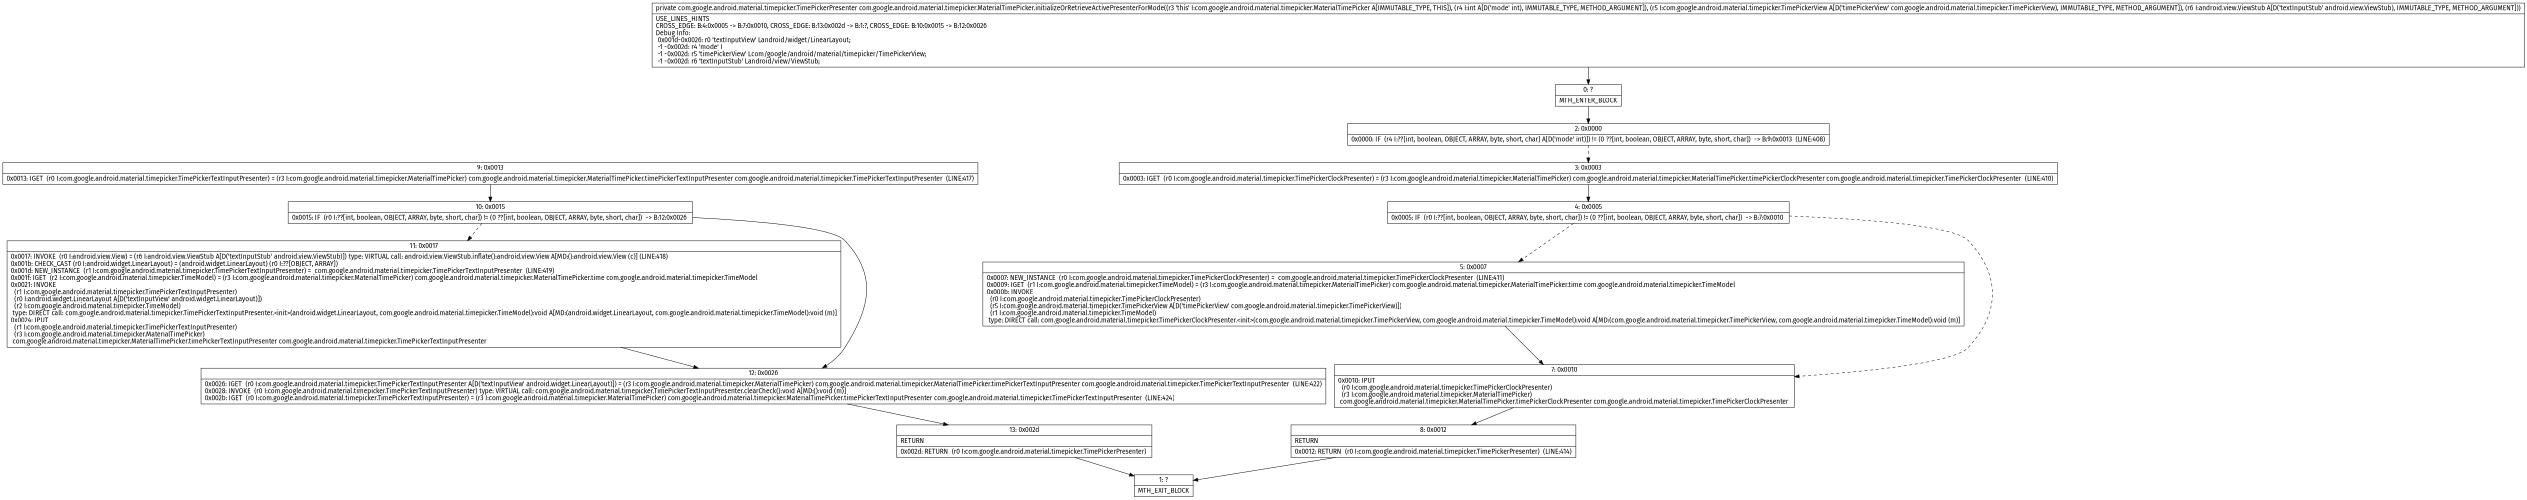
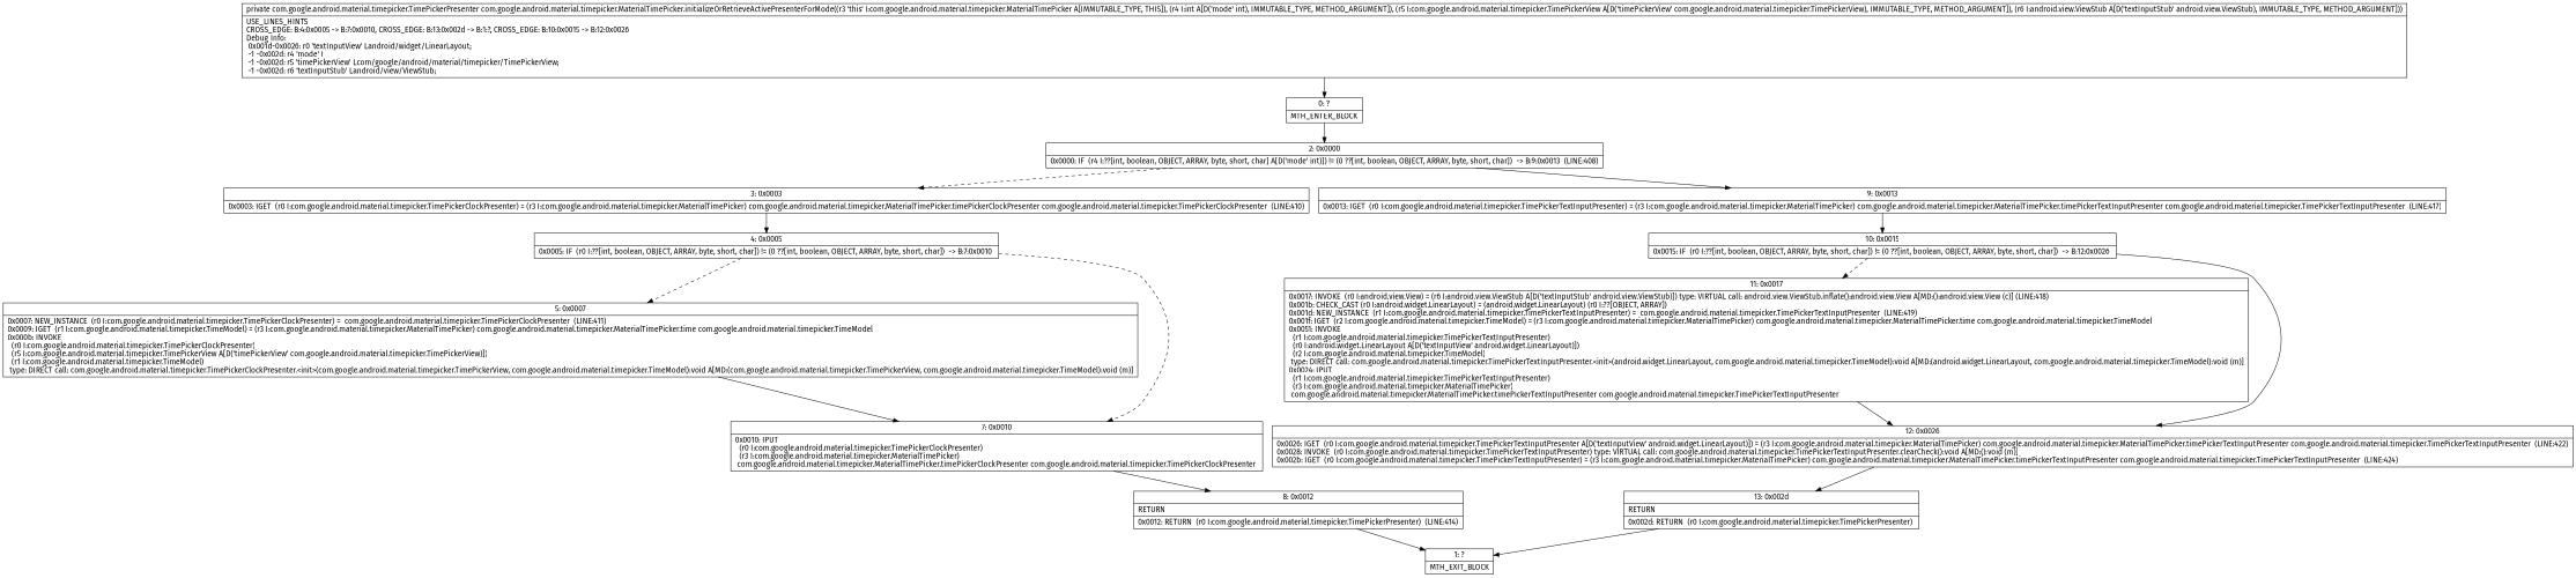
  digraph {
    fontname="Fira Sans"
    node [fontname="Fira Sans" shape=record]
    edge [fontname="Fira Sans"]
    n1 [label="{0\:\ ?|MTH_ENTER_BLOCK\l}"]
    n2 [label="{2\:\ 0x0000|0x0000: IF  (r4 I:??[int, boolean, OBJECT, ARRAY, byte, short, char] A[D('mode' int)]) != (0 ??[int, boolean, OBJECT, ARRAY, byte, short, char])  \-\> B:9:0x0013  (LINE:408)\l}"]
    n3 [label="{3\:\ 0x0003|0x0003: IGET  (r0 I:com.google.android.material.timepicker.TimePickerClockPresenter) = (r3 I:com.google.android.material.timepicker.MaterialTimePicker) com.google.android.material.timepicker.MaterialTimePicker.timePickerClockPresenter com.google.android.material.timepicker.TimePickerClockPresenter  (LINE:410)\l}"]
    n4 [label="{9\:\ 0x0013|0x0013: IGET  (r0 I:com.google.android.material.timepicker.TimePickerTextInputPresenter) = (r3 I:com.google.android.material.timepicker.MaterialTimePicker) com.google.android.material.timepicker.MaterialTimePicker.timePickerTextInputPresenter com.google.android.material.timepicker.TimePickerTextInputPresenter  (LINE:417)\l}"]
    n5 [label="{4\:\ 0x0005|0x0005: IF  (r0 I:??[int, boolean, OBJECT, ARRAY, byte, short, char]) != (0 ??[int, boolean, OBJECT, ARRAY, byte, short, char])  \-\> B:7:0x0010 \l}"]
    n6 [label="{10\:\ 0x0015|0x0015: IF  (r0 I:??[int, boolean, OBJECT, ARRAY, byte, short, char]) != (0 ??[int, boolean, OBJECT, ARRAY, byte, short, char])  \-\> B:12:0x0026 \l}"]
    n7 [label="{5\:\ 0x0007|0x0007: NEW_INSTANCE  (r0 I:com.google.android.material.timepicker.TimePickerClockPresenter) =  com.google.android.material.timepicker.TimePickerClockPresenter  (LINE:411)\l0x0009: IGET  (r1 I:com.google.android.material.timepicker.TimeModel) = (r3 I:com.google.android.material.timepicker.MaterialTimePicker) com.google.android.material.timepicker.MaterialTimePicker.time com.google.android.material.timepicker.TimeModel \l0x000b: INVOKE  \l  (r0 I:com.google.android.material.timepicker.TimePickerClockPresenter)\l  (r5 I:com.google.android.material.timepicker.TimePickerView A[D('timePickerView' com.google.android.material.timepicker.TimePickerView)])\l  (r1 I:com.google.android.material.timepicker.TimeModel)\l type: DIRECT call: com.google.android.material.timepicker.TimePickerClockPresenter.\<init\>(com.google.android.material.timepicker.TimePickerView, com.google.android.material.timepicker.TimeModel):void A[MD:(com.google.android.material.timepicker.TimePickerView, com.google.android.material.timepicker.TimeModel):void (m)]\l}"]
    n8 [label="{7\:\ 0x0010|0x0010: IPUT  \l  (r0 I:com.google.android.material.timepicker.TimePickerClockPresenter)\l  (r3 I:com.google.android.material.timepicker.MaterialTimePicker)\l com.google.android.material.timepicker.MaterialTimePicker.timePickerClockPresenter com.google.android.material.timepicker.TimePickerClockPresenter \l}"]
    n9 [label="{8\:\ 0x0012|RETURN\l|0x0012: RETURN  (r0 I:com.google.android.material.timepicker.TimePickerPresenter)  (LINE:414)\l}"]
    n10 [label="{1\:\ ?|MTH_EXIT_BLOCK\l}"]
-   n11 [label="{11\:\ 0x0017|0x0017: INVOKE  (r0 I:android.view.View) = (r6 I:android.view.ViewStub A[D('textInputStub' android.view.ViewStub)]) type: VIRTUAL call: android.view.ViewStub.inflate():android.view.View A[MD:():android.view.View (c)] (LINE:418)\l0x001b: CHECK_CAST (r0 I:android.widget.LinearLayout) = (android.widget.LinearLayout) (r0 I:??[OBJECT, ARRAY]) \l0x001d: NEW_INSTANCE  (r1 I:com.google.android.material.timepicker.TimePickerTextInputPresenter) =  com.google.android.material.timepicker.TimePickerTextInputPresenter  (LINE:419)\l0x001f: IGET  (r2 I:com.google.android.material.timepicker.TimeModel) = (r3 I:com.google.android.material.timepicker.MaterialTimePicker) com.google.android.material.timepicker.MaterialTimePicker.time com.google.android.material.timepicker.TimeModel \l0x0021: INVOKE  \l  (r1 I:com.google.android.material.timepicker.TimePickerTextInputPresenter)\l  (r0 I:android.widget.LinearLayout A[D('textInputView' android.widget.LinearLayout)])\l  (r2 I:com.google.android.material.timepicker.TimeModel)\l type: DIRECT call: com.google.android.material.timepicker.TimePickerTextInputPresenter.\<init\>(android.widget.LinearLayout, com.google.android.material.timepicker.TimeModel):void A[MD:(android.widget.LinearLayout, com.google.android.material.timepicker.TimeModel):void (m)]\l0x0024: IPUT  \l  (r1 I:com.google.android.material.timepicker.TimePickerTextInputPresenter)\l  (r3 I:com.google.android.material.timepicker.MaterialTimePicker)\l com.google.android.material.timepicker.MaterialTimePicker.timePickerTextInputPresenter com.google.android.material.timepicker.TimePickerTextInputPresenter \l}"]
+   n11 [label="{11\:\ 0x0017|0x0017: INVOKE  (r0 I:android.view.View) = (r6 I:android.view.ViewStub A[D('textInputStub' android.view.ViewStub)]) type: VIRTUAL call: android.view.ViewStub.inflate():android.view.View A[MD:():android.view.View (c)] (LINE:418)\l0x001b: CHECK_CAST (r0 I:android.widget.LinearLayout) = (android.widget.LinearLayout) (r0 I:??[OBJECT, ARRAY]) \l0x001d: NEW_INSTANCE  (r1 I:com.google.android.material.timepicker.TimePickerTextInputPresenter) =  com.google.android.material.timepicker.TimePickerTextInputPresenter  (LINE:419)\l0x001f: IGET  (r2 I:com.google.android.material.timepicker.TimeModel) = (r3 I:com.google.android.material.timepicker.MaterialTimePicker) com.google.android.material.timepicker.MaterialTimePicker.time com.google.android.material.timepicker.TimeModel \l0x0051: INVOKE  \l  (r1 I:com.google.android.material.timepicker.TimePickerTextInputPresenter)\l  (r0 I:android.widget.LinearLayout A[D('textInputView' android.widget.LinearLayout)])\l  (r2 I:com.google.android.material.timepicker.TimeModel)\l type: DIRECT call: com.google.android.material.timepicker.TimePickerTextInputPresenter.\<init\>(android.widget.LinearLayout, com.google.android.material.timepicker.TimeModel):void A[MD:(android.widget.LinearLayout, com.google.android.material.timepicker.TimeModel):void (m)]\l0x0024: IPUT  \l  (r1 I:com.google.android.material.timepicker.TimePickerTextInputPresenter)\l  (r3 I:com.google.android.material.timepicker.MaterialTimePicker)\l com.google.android.material.timepicker.MaterialTimePicker.timePickerTextInputPresenter com.google.android.material.timepicker.TimePickerTextInputPresenter \l}"]
    n12 [label="{12\:\ 0x0026|0x0026: IGET  (r0 I:com.google.android.material.timepicker.TimePickerTextInputPresenter A[D('textInputView' android.widget.LinearLayout)]) = (r3 I:com.google.android.material.timepicker.MaterialTimePicker) com.google.android.material.timepicker.MaterialTimePicker.timePickerTextInputPresenter com.google.android.material.timepicker.TimePickerTextInputPresenter  (LINE:422)\l0x0028: INVOKE  (r0 I:com.google.android.material.timepicker.TimePickerTextInputPresenter) type: VIRTUAL call: com.google.android.material.timepicker.TimePickerTextInputPresenter.clearCheck():void A[MD:():void (m)]\l0x002b: IGET  (r0 I:com.google.android.material.timepicker.TimePickerTextInputPresenter) = (r3 I:com.google.android.material.timepicker.MaterialTimePicker) com.google.android.material.timepicker.MaterialTimePicker.timePickerTextInputPresenter com.google.android.material.timepicker.TimePickerTextInputPresenter  (LINE:424)\l}"]
    n13 [label="{13\:\ 0x002d|RETURN\l|0x002d: RETURN  (r0 I:com.google.android.material.timepicker.TimePickerPresenter) \l}"]
    n14 [label="{private com.google.android.material.timepicker.TimePickerPresenter com.google.android.material.timepicker.MaterialTimePicker.initializeOrRetrieveActivePresenterForMode((r3 'this' I:com.google.android.material.timepicker.MaterialTimePicker A[IMMUTABLE_TYPE, THIS]), (r4 I:int A[D('mode' int), IMMUTABLE_TYPE, METHOD_ARGUMENT]), (r5 I:com.google.android.material.timepicker.TimePickerView A[D('timePickerView' com.google.android.material.timepicker.TimePickerView), IMMUTABLE_TYPE, METHOD_ARGUMENT]), (r6 I:android.view.ViewStub A[D('textInputStub' android.view.ViewStub), IMMUTABLE_TYPE, METHOD_ARGUMENT]))  | USE_LINES_HINTS\lCROSS_EDGE: B:4:0x0005 \-\> B:7:0x0010, CROSS_EDGE: B:13:0x002d \-\> B:1:?, CROSS_EDGE: B:10:0x0015 \-\> B:12:0x0026\lDebug Info:\l  0x001d\-0x0026: r0 'textInputView' Landroid\/widget\/LinearLayout;\l  \-1 \-0x002d: r4 'mode' I\l  \-1 \-0x002d: r5 'timePickerView' Lcom\/google\/android\/material\/timepicker\/TimePickerView;\l  \-1 \-0x002d: r6 'textInputStub' Landroid\/view\/ViewStub;\l}"]
    n1 -> n2
    n2 -> n3 [style=dashed]
+   n2 -> n4
    n3 -> n5
    n4 -> n6
    n5 -> n7 [style=dashed]
    n5 -> n8 [style=dashed]
    n6 -> n11 [style=dashed]
    n6 -> n12
    n7 -> n8
    n8 -> n9
    n9 -> n10
    n11 -> n12
    n12 -> n13
    n13 -> n10
    n14 -> n1
  }
